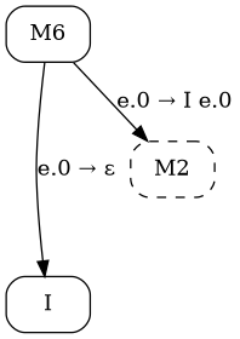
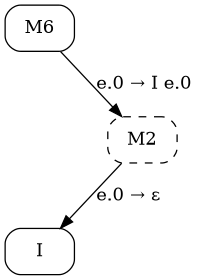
  digraph {
    node [shape=box style=rounded]
    n1 [label=I]
    n2 [label=M6]
    M2 [style="rounded,dashed"]
-   n2 -> n1 [label="e.0 → ε"]
+   M2 -> n1 [label="e.0 → ε"]
    n2 -> M2 [label="e.0 → I e.0"]
  }
